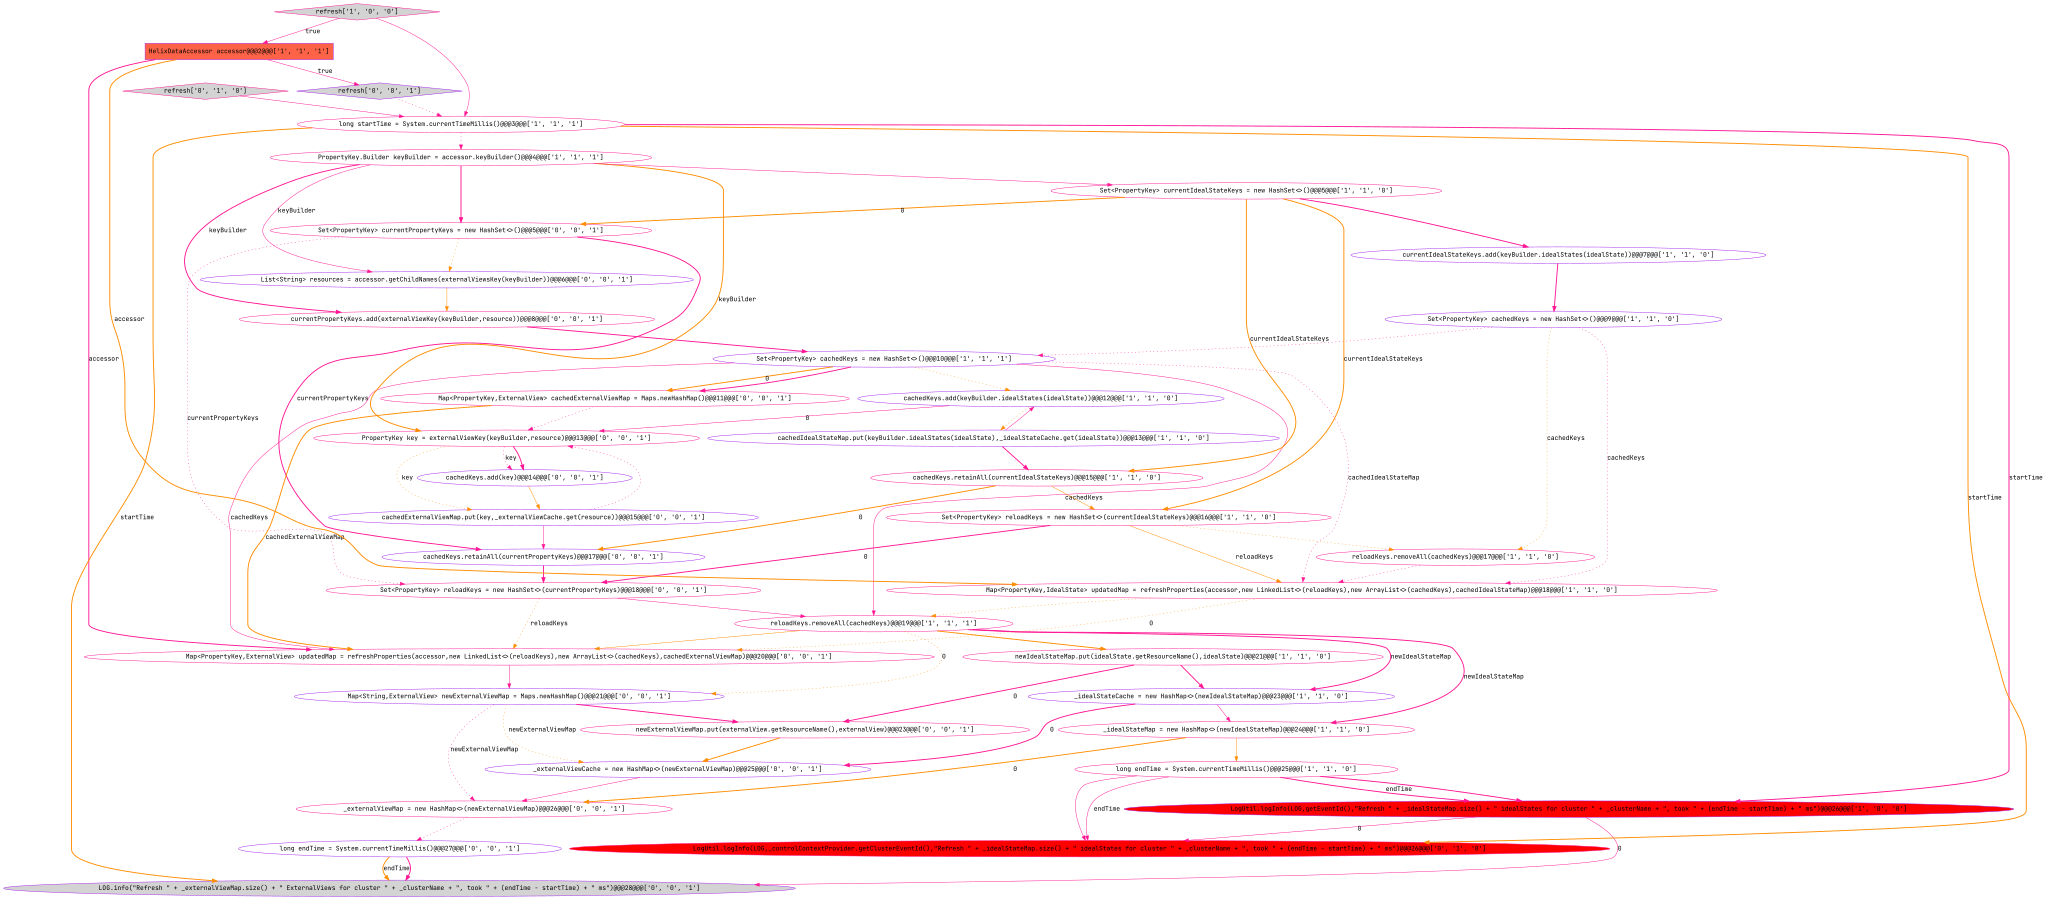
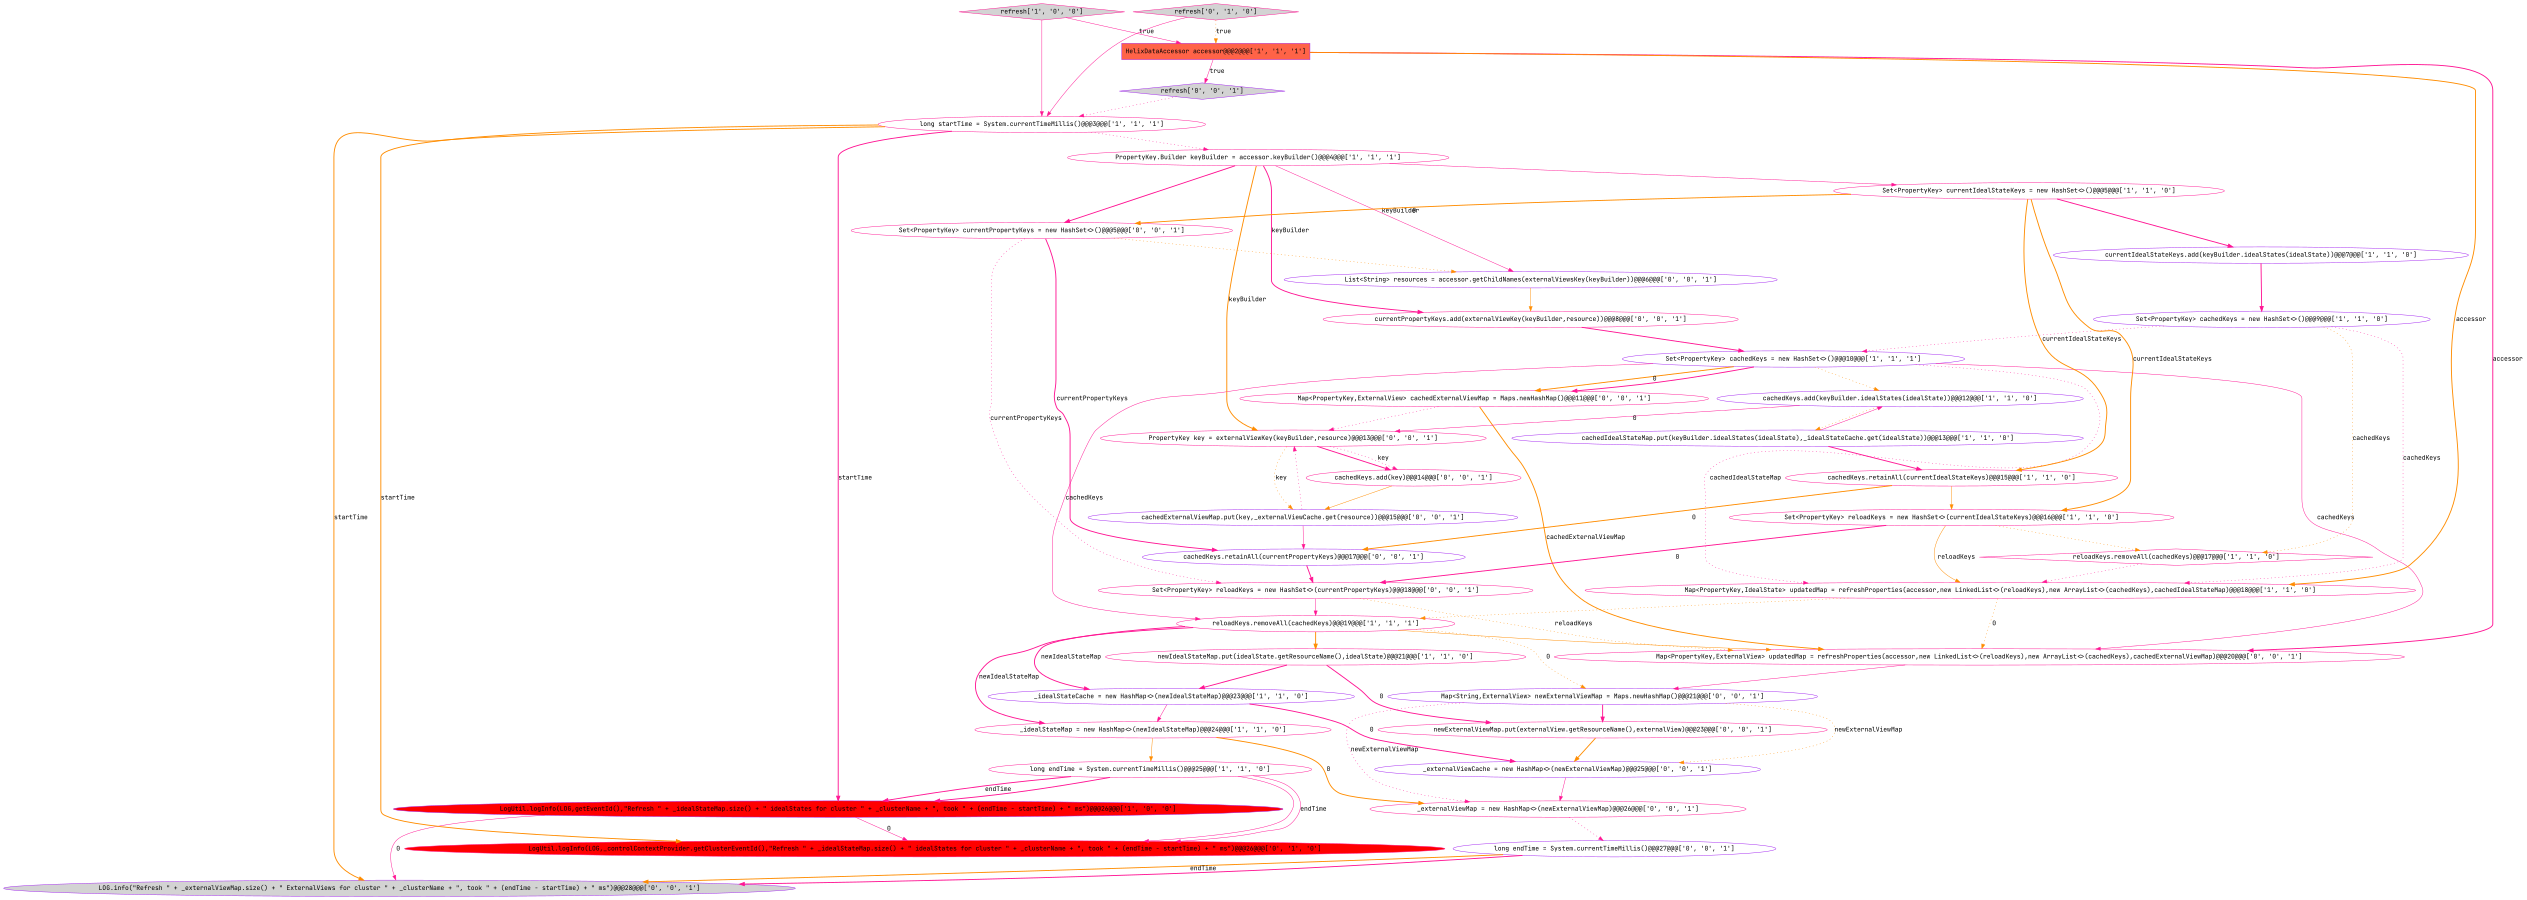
  digraph {
    fontname="JetBrains Mono"
    node [color=deeppink fillcolor=white fontname="JetBrains Mono" shape=ellipse style=filled]
    edge [color=deeppink fontname="JetBrains Mono" style=bold]
    n1 [label="Set<PropertyKey> currentPropertyKeys = new HashSet<>()@@@5@@@['0', '0', '1']"]
    n2 [color=purple label="cachedKeys.retainAll(currentPropertyKeys)@@@17@@@['0', '0', '1']"]
    n3 [color=purple label="List<String> resources = accessor.getChildNames(externalViewsKey(keyBuilder))@@@6@@@['0', '0', '1']"]
    n4 [label="Set<PropertyKey> reloadKeys = new HashSet<>(currentPropertyKeys)@@@18@@@['0', '0', '1']"]
    n5 [label="currentPropertyKeys.add(externalViewKey(keyBuilder,resource))@@@8@@@['0', '0', '1']"]
    n6 [label="reloadKeys.removeAll(cachedKeys)@@@19@@@['1', '1', '1']"]
    n7 [label="Map<PropertyKey,ExternalView> updatedMap = refreshProperties(accessor,new LinkedList<>(reloadKeys),new ArrayList<>(cachedKeys),cachedExternalViewMap)@@@20@@@['0', '0', '1']"]
    n8 [color=purple label="Set<PropertyKey> cachedKeys = new HashSet<>()@@@10@@@['1', '1', '1']"]
    n9 [label="Map<PropertyKey,ExternalView> cachedExternalViewMap = Maps.newHashMap()@@@11@@@['0', '0', '1']"]
    n10 [label="Map<PropertyKey,IdealState> updatedMap = refreshProperties(accessor,new LinkedList<>(reloadKeys),new ArrayList<>(cachedKeys),cachedIdealStateMap)@@@18@@@['1', '1', '0']"]
    n11 [color=purple label="cachedKeys.add(keyBuilder.idealStates(idealState))@@@12@@@['1', '1', '0']"]
    n12 [label="PropertyKey key = externalViewKey(keyBuilder,resource)@@@13@@@['0', '0', '1']"]
    n13 [color=purple label="_idealStateCache = new HashMap<>(newIdealStateMap)@@@23@@@['1', '1', '0']"]
    n14 [label="_idealStateMap = new HashMap<>(newIdealStateMap)@@@24@@@['1', '1', '0']"]
    n15 [color=purple label="Map<String,ExternalView> newExternalViewMap = Maps.newHashMap()@@@21@@@['0', '0', '1']"]
    n16 [label="newIdealStateMap.put(idealState.getResourceName(),idealState)@@@21@@@['1', '1', '0']"]
    n17 [color=purple label="cachedIdealStateMap.put(keyBuilder.idealStates(idealState),_idealStateCache.get(idealState))@@@13@@@['1', '1', '0']"]
    n18 [color=purple label="Set<PropertyKey> cachedKeys = new HashSet<>()@@@9@@@['1', '1', '0']"]
-   n19 [label="reloadKeys.removeAll(cachedKeys)@@@17@@@['1', '1', '0']"]
+   n19 [label="reloadKeys.removeAll(cachedKeys)@@@17@@@['1', '1', '0']" shape=diamond]
    n20 [label="long endTime = System.currentTimeMillis()@@@25@@@['1', '1', '0']"]
    n21 [color=purple fillcolor=red label="LogUtil.logInfo(LOG,getEventId(),\"Refresh \" + _idealStateMap.size() + \" idealStates for cluster \" + _clusterName + \", took \" + (endTime - startTime) + \" ms\")@@@26@@@['1', '0', '0']"]
    n22 [fillcolor=red label="LogUtil.logInfo(LOG,_controlContextProvider.getClusterEventId(),\"Refresh \" + _idealStateMap.size() + \" idealStates for cluster \" + _clusterName + \", took \" + (endTime - startTime) + \" ms\")@@@26@@@['0', '1', '0']"]
    n23 [color=purple fillcolor=lightgray label="LOG.info(\"Refresh \" + _externalViewMap.size() + \" ExternalViews for cluster \" + _clusterName + \", took \" + (endTime - startTime) + \" ms\")@@@28@@@['0', '0', '1']"]
    n24 [color=purple label="cachedExternalViewMap.put(key,_externalViewCache.get(resource))@@@15@@@['0', '0', '1']"]
-   n25 [color=purple label="cachedKeys.add(key)@@@14@@@['0', '0', '1']"]
+   n25 [label="cachedKeys.add(key)@@@14@@@['0', '0', '1']"]
    n26 [color=purple label="long endTime = System.currentTimeMillis()@@@27@@@['0', '0', '1']"]
    n27 [label="newExternalViewMap.put(externalView.getResourceName(),externalView)@@@23@@@['0', '0', '1']"]
    n28 [color=purple label="_externalViewCache = new HashMap<>(newExternalViewMap)@@@25@@@['0', '0', '1']"]
    n29 [label="_externalViewMap = new HashMap<>(newExternalViewMap)@@@26@@@['0', '0', '1']"]
    n30 [label="PropertyKey.Builder keyBuilder = accessor.keyBuilder()@@@4@@@['1', '1', '1']"]
    n31 [label="Set<PropertyKey> currentIdealStateKeys = new HashSet<>()@@@5@@@['1', '1', '0']"]
    n32 [label="cachedKeys.retainAll(currentIdealStateKeys)@@@15@@@['1', '1', '0']"]
    n33 [label="Set<PropertyKey> reloadKeys = new HashSet<>(currentIdealStateKeys)@@@16@@@['1', '1', '0']"]
    n34 [color=purple label="currentIdealStateKeys.add(keyBuilder.idealStates(idealState))@@@7@@@['1', '1', '0']"]
    n35 [fillcolor=lightgray label="refresh['1', '0', '0']" shape=diamond]
    n36 [color=purple fillcolor=tomato label="HelixDataAccessor accessor@@@2@@@['1', '1', '1']" shape=box]
    n37 [label="long startTime = System.currentTimeMillis()@@@3@@@['1', '1', '1']"]
    n38 [color=purple fillcolor=lightgray label="refresh['0', '0', '1']" shape=diamond]
    n39 [fillcolor=lightgray label="refresh['0', '1', '0']" shape=diamond]
    n1 -> n2 [label=currentPropertyKeys]
    n1 -> n3 [color=darkorange style=dotted]
    n1 -> n4 [label=currentPropertyKeys style=dotted]
    n2 -> n4
    n3 -> n5 [color=darkorange style=solid]
    n4 -> n6 [style=solid]
    n4 -> n7 [color=darkorange label=reloadKeys style=dotted]
    n5 -> n8
    n6 -> n7 [color=darkorange style=solid]
    n6 -> n13 [label=newIdealStateMap]
    n6 -> n14 [label=newIdealStateMap]
    n6 -> n15 [color=darkorange label=0 style=dotted]
    n6 -> n16 [color=darkorange]
    n7 -> n15 [style=solid]
    n8 -> n6 [label=cachedKeys style=solid]
    n8 -> n7 [label=cachedKeys style=solid]
    n8 -> n9 [color=darkorange label=0]
    n8 -> n9
    n8 -> n10 [label=cachedIdealStateMap style=dotted]
    n8 -> n11 [color=darkorange style=dotted]
    n9 -> n7 [color=darkorange label=cachedExternalViewMap]
    n9 -> n12 [style=dotted]
    n10 -> n6 [color=darkorange style=dotted]
    n10 -> n7 [color=darkorange label=0 style=dotted]
    n11 -> n12 [label=0 style=solid]
    n11 -> n17 [color=darkorange style=dotted]
    n12 -> n24 [color=darkorange label=key style=dotted]
    n12 -> n25
    n12 -> n25 [label=key style=dotted]
    n13 -> n14 [style=solid]
    n13 -> n28 [label=0]
    n14 -> n20 [color=darkorange style=solid]
    n14 -> n29 [color=darkorange label=0]
    n15 -> n27
    n15 -> n28 [color=darkorange label=newExternalViewMap style=dotted]
    n15 -> n29 [label=newExternalViewMap style=dotted]
    n16 -> n13
    n16 -> n27 [label=0]
    n17 -> n11 [style=solid]
    n17 -> n32
    n18 -> n8 [style=dotted]
    n18 -> n10 [label=cachedKeys style=dotted]
    n18 -> n19 [color=darkorange label=cachedKeys style=dotted]
    n19 -> n10 [style=dotted]
    n20 -> n21
    n20 -> n21 [label=endTime]
    n20 -> n22 [style=solid]
    n20 -> n22 [label=endTime style=solid]
    n21 -> n22 [label=0 style=solid]
    n21 -> n23 [label=0 style=solid]
    n24 -> n2 [style=solid]
    n24 -> n12 [style=dotted]
    n25 -> n24 [color=darkorange style=solid]
    n26 -> n23 [color=darkorange label=endTime]
    n26 -> n23
    n27 -> n28 [color=darkorange]
    n28 -> n29 [style=solid]
    n29 -> n26 [style=dotted]
    n30 -> n1
    n30 -> n3 [label=keyBuilder style=solid]
    n30 -> n5 [label=keyBuilder]
    n30 -> n12 [color=darkorange label=keyBuilder]
    n30 -> n31 [style=solid]
    n31 -> n1 [color=darkorange label=0]
    n31 -> n32 [color=darkorange label=currentIdealStateKeys]
    n31 -> n33 [color=darkorange label=currentIdealStateKeys]
    n31 -> n34
    n32 -> n2 [color=darkorange label=0]
    n32 -> n33 [color=darkorange style=solid]
    n33 -> n4 [label=0]
    n33 -> n10 [color=darkorange label=reloadKeys style=solid]
    n33 -> n19 [color=darkorange style=dotted]
    n34 -> n18
    n35 -> n36 [label=true style=solid]
    n35 -> n37 [style=solid]
    n36 -> n7 [label=accessor]
    n36 -> n10 [color=darkorange label=accessor]
    n36 -> n38 [label=true style=solid]
    n37 -> n21 [label=startTime]
    n37 -> n22 [color=darkorange label=startTime]
    n37 -> n23 [color=darkorange label=startTime]
    n37 -> n30 [style=dotted]
    n38 -> n37 [style=dotted]
+   n39 -> n36 [color=darkorange label=true style=dotted]
    n39 -> n37 [style=solid]
  }
